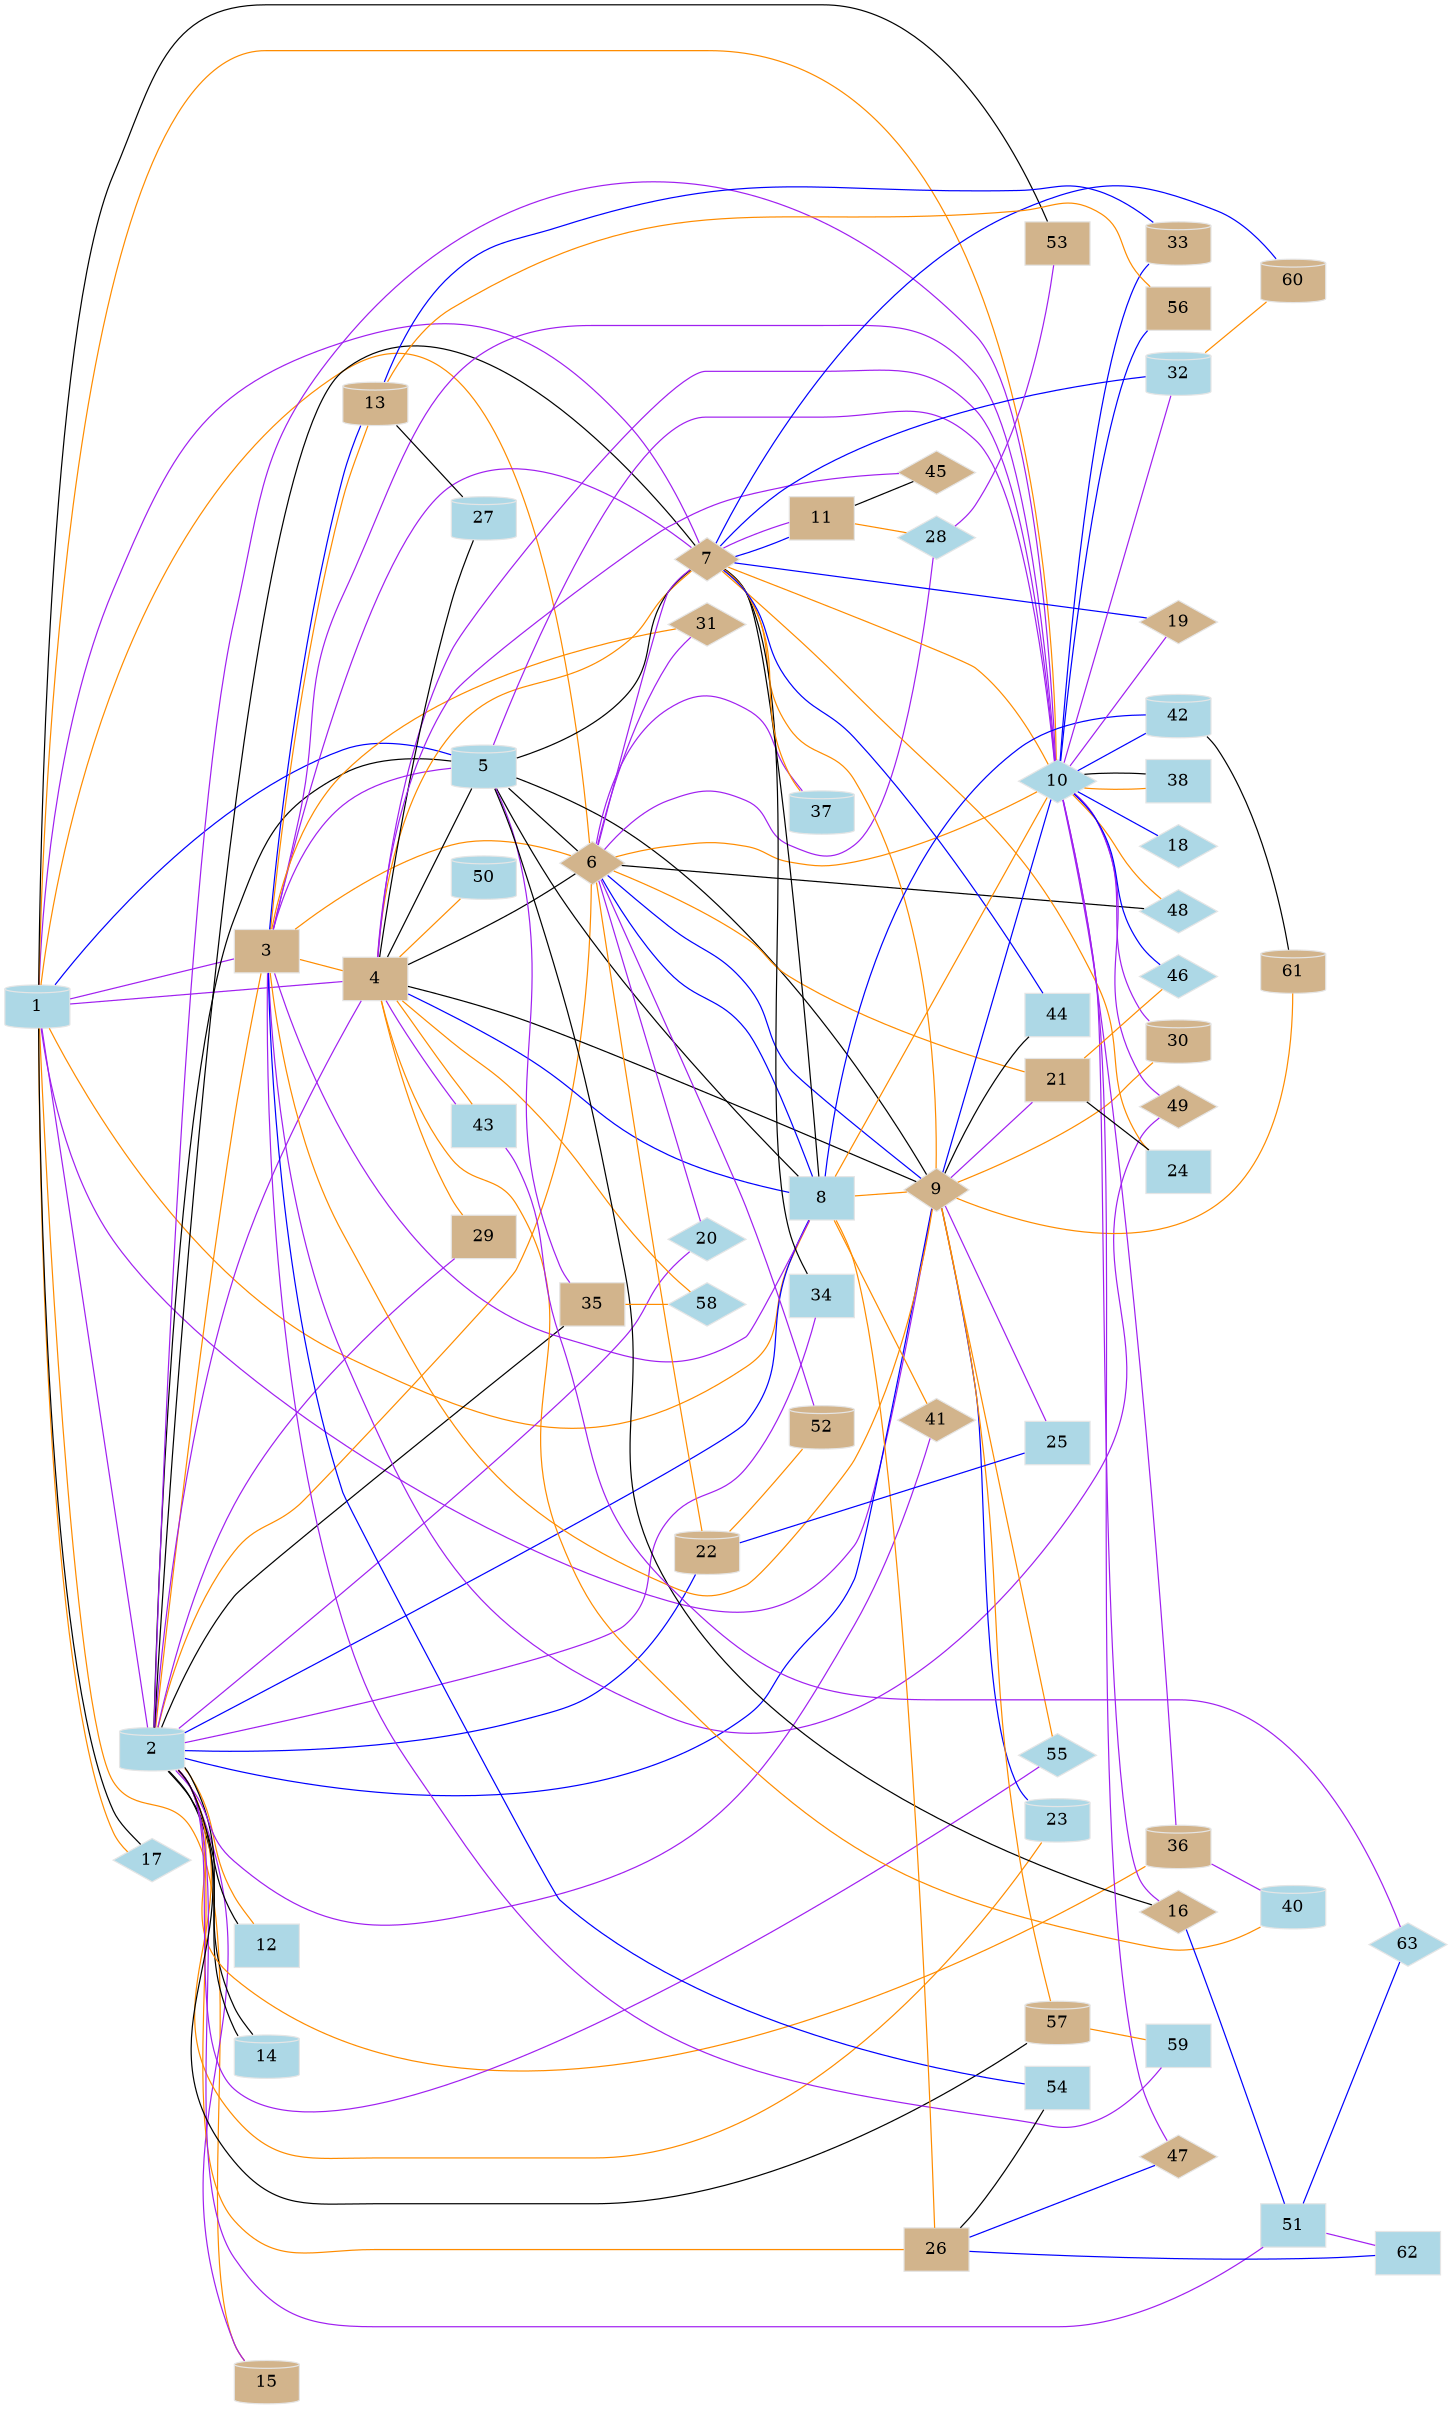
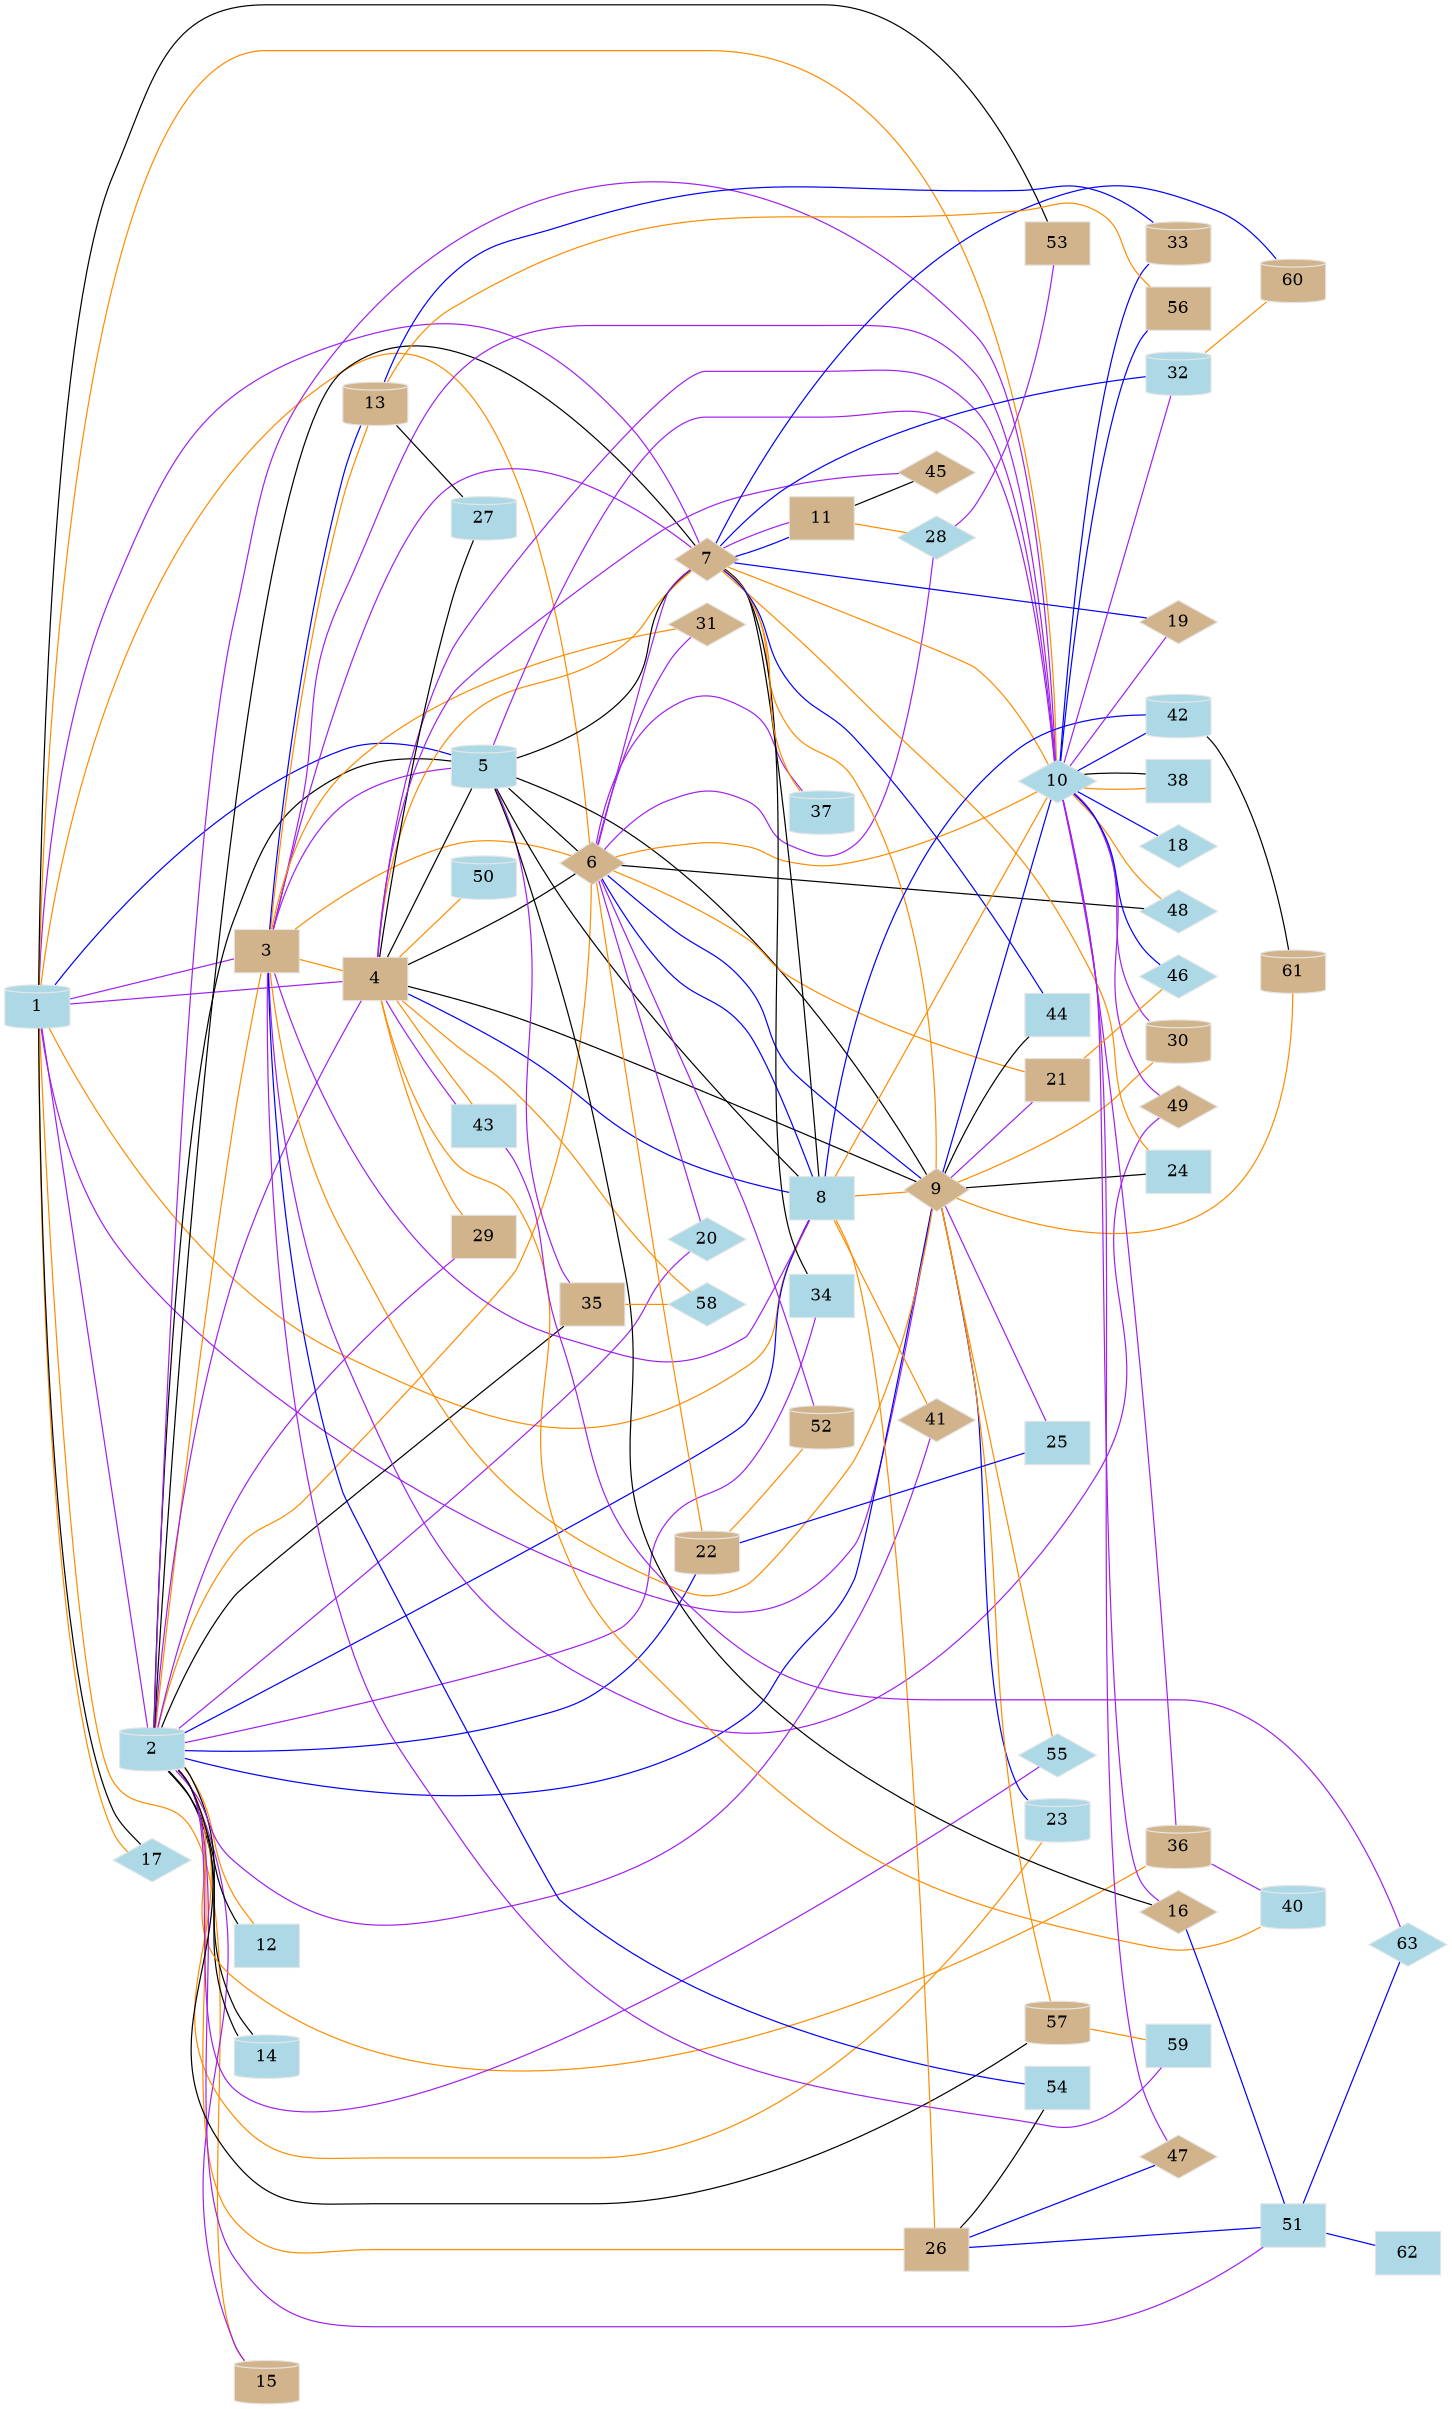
  graph {
    rankdir=LR
    node [color=gray90 fillcolor=lightblue shape=cylinder style=filled]
    edge [color=darkorange]
    1
    2
    3 [fillcolor=tan shape=box]
    4 [fillcolor=tan shape=box]
    5
    6 [fillcolor=tan shape=diamond]
    7 [fillcolor=tan shape=diamond]
    8 [shape=box]
    9 [fillcolor=tan shape=diamond]
    10 [shape=diamond]
    15 [fillcolor=tan]
    17 [shape=diamond]
    53 [fillcolor=tan shape=box]
    12 [shape=box]
    14
    20 [shape=diamond]
    22 [fillcolor=tan]
    23
    26 [fillcolor=tan shape=box]
    29 [fillcolor=tan shape=box]
    34 [shape=box]
    35 [fillcolor=tan shape=box]
    36 [fillcolor=tan]
    41 [fillcolor=tan shape=diamond]
    51 [shape=box]
    55 [shape=diamond]
    57 [fillcolor=tan]
    13 [fillcolor=tan]
    31 [fillcolor=tan shape=diamond]
    49 [fillcolor=tan shape=diamond]
    54 [shape=box]
    59 [shape=box]
    27
    40
    43 [shape=box]
    45 [fillcolor=tan shape=diamond]
    50
    58 [shape=diamond]
    16 [fillcolor=tan shape=diamond]
    21 [fillcolor=tan shape=box]
    28 [shape=diamond]
    37
    48 [shape=diamond]
    52 [fillcolor=tan]
    11 [fillcolor=tan shape=box]
    19 [fillcolor=tan shape=diamond]
    24 [shape=box]
    32
    44 [shape=box]
    60 [fillcolor=tan]
    42
    25 [shape=box]
    30 [fillcolor=tan]
    61 [fillcolor=tan]
    18 [shape=diamond]
    33 [fillcolor=tan]
    38 [shape=box]
    46 [shape=diamond]
    47 [fillcolor=tan shape=diamond]
    56 [fillcolor=tan shape=box]
    62 [shape=box]
    63 [shape=diamond]
    1 -- 2 [color=purple]
    1 -- 3 [color=purple]
    1 -- 4 [color=purple]
    1 -- 5 [color=blue]
    1 -- 6
    1 -- 7 [color=purple]
    1 -- 8
    1 -- 9 [color=purple]
    1 -- 10
    1 -- 15
    1 -- 17
    1 -- 17 [color=black]
    1 -- 53 [color=black]
    2 -- 3
    2 -- 4 [color=purple]
    2 -- 5 [color=black]
    2 -- 6
    2 -- 7 [color=black]
    2 -- 8 [color=blue]
    2 -- 9 [color=blue]
    2 -- 10 [color=purple]
    2 -- 15 [color=purple]
    2 -- 12 [color=black]
    2 -- 12
    2 -- 14 [color=black]
    2 -- 14 [color=black]
    2 -- 20 [color=purple]
    2 -- 22 [color=blue]
    2 -- 23
    2 -- 26
    2 -- 29 [color=purple]
    2 -- 34 [color=purple]
    2 -- 35 [color=black]
    2 -- 36
    2 -- 41 [color=purple]
    2 -- 51 [color=purple]
    2 -- 55 [color=purple]
    2 -- 57 [color=black]
    3 -- 4
    3 -- 5 [color=purple]
    3 -- 6
    3 -- 7 [color=purple]
    3 -- 8 [color=purple]
    3 -- 9
    3 -- 10 [color=purple]
    3 -- 13
    3 -- 13 [color=blue]
    3 -- 31
    3 -- 49 [color=purple]
    3 -- 54 [color=blue]
    3 -- 59 [color=purple]
    4 -- 5 [color=black]
    4 -- 6 [color=black]
    4 -- 7
    4 -- 8 [color=blue]
    4 -- 9 [color=black]
    4 -- 10 [color=purple]
    4 -- 29
    4 -- 27 [color=black]
    4 -- 40
    4 -- 43 [color=purple]
    4 -- 43
    4 -- 45 [color=purple]
    4 -- 50
    4 -- 58
    5 -- 6 [color=black]
    5 -- 7 [color=black]
    5 -- 8 [color=black]
    5 -- 9 [color=black]
    5 -- 10 [color=purple]
    5 -- 35 [color=purple]
    5 -- 16 [color=black]
    6 -- 7 [color=purple]
    6 -- 8 [color=blue]
    6 -- 9 [color=blue]
    6 -- 10
    6 -- 20 [color=purple]
    6 -- 22
    6 -- 31 [color=purple]
    6 -- 21
    6 -- 28 [color=purple]
    6 -- 37 [color=purple]
    6 -- 48 [color=black]
    6 -- 52 [color=purple]
    7 -- 8 [color=black]
    7 -- 9
    7 -- 10
    7 -- 34 [color=black]
    7 -- 37
    7 -- 11 [color=blue]
    7 -- 11 [color=purple]
    7 -- 19 [color=blue]
    7 -- 24
    7 -- 32 [color=blue]
    7 -- 44 [color=blue]
    7 -- 60 [color=blue]
    8 -- 9
    8 -- 10
    8 -- 26
    8 -- 41
    8 -- 42 [color=blue]
    9 -- 10 [color=blue]
    9 -- 23 [color=blue]
    9 -- 55
    9 -- 57
    9 -- 21 [color=purple]
-   21 -- 24 [color=black]
+   9 -- 24 [color=black]
    9 -- 44 [color=black]
    9 -- 25 [color=purple]
    9 -- 30
    9 -- 61
    10 -- 36 [color=purple]
    10 -- 49 [color=purple]
    10 -- 16 [color=purple]
    10 -- 48
    10 -- 19 [color=purple]
    10 -- 32 [color=purple]
    10 -- 42 [color=blue]
    10 -- 30 [color=purple]
    10 -- 18 [color=blue]
    10 -- 33 [color=blue]
    10 -- 38
    10 -- 38 [color=black]
    10 -- 46 [color=blue]
    10 -- 47 [color=purple]
    10 -- 56 [color=blue]
    22 -- 52
    22 -- 25 [color=blue]
    26 -- 54 [color=black]
    26 -- 47 [color=blue]
-   26 -- 62 [color=blue]
+   26 -- 51 [color=blue]
    35 -- 58
    36 -- 40 [color=purple]
-   51 -- 62 [color=purple]
+   51 -- 62 [color=blue]
    51 -- 63 [color=blue]
    57 -- 59
    13 -- 27 [color=black]
    13 -- 33 [color=blue]
    13 -- 56
    43 -- 63 [color=purple]
    16 -- 51 [color=blue]
    21 -- 46
    28 -- 53 [color=purple]
    11 -- 45 [color=black]
    11 -- 28
    32 -- 60
    42 -- 61 [color=black]
  }
